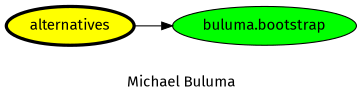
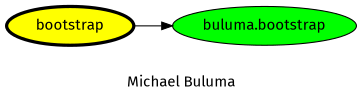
  digraph {
    label="Michael Buluma"
    rankdir=LR
    fontname="Fira Sans"
    node [style=filled fontname="Fira Sans"]
-   alternatives [fillcolor=yellow penwidth=3]
+   alternatives [fillcolor=yellow penwidth=3 label=bootstrap]
    "buluma.bootstrap" [fillcolor=green]
    alternatives -> "buluma.bootstrap" [fontname="Fira Sans"]
  }
